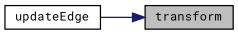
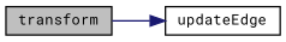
  digraph {
    rankdir=LR
    fontname="Roboto Mono"
    node [color=black fontname="Roboto Mono" fontsize=10 shape=record]
    n1 [fillcolor=grey75 fontcolor=black height=0.2 label=transform style=filled width=0.4]
    n2 [height=0.2 label=updateEdge width=0.4]
-   n2 -> n1 [color=midnightblue fontname="Roboto Mono" fontsize=10 labelfontname=Helvetica labelfontsize=10 style=solid]
+   n1 -> n2 [color=midnightblue fontname="Roboto Mono" fontsize=10 labelfontname=Helvetica labelfontsize=10 style=solid]
  }
